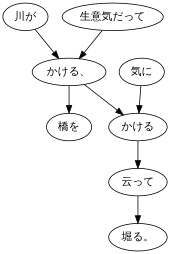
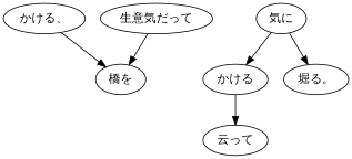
  digraph {
-   n1 [label="川が"]
    n2 [label="かける、"]
    n3 [label="橋を"]
    n4 [label="かける"]
    n5 [label="生意気だって"]
    n6 [label="云って"]
    n7 [label="気に"]
    n8 [label="堀る。"]
-   n1 -> n2
    n2 -> n3
-   n2 -> n4
    n4 -> n6
-   n5 -> n2
-   n6 -> n8
+   n5 -> n3
+   n7 -> n8
    n7 -> n4
  }
